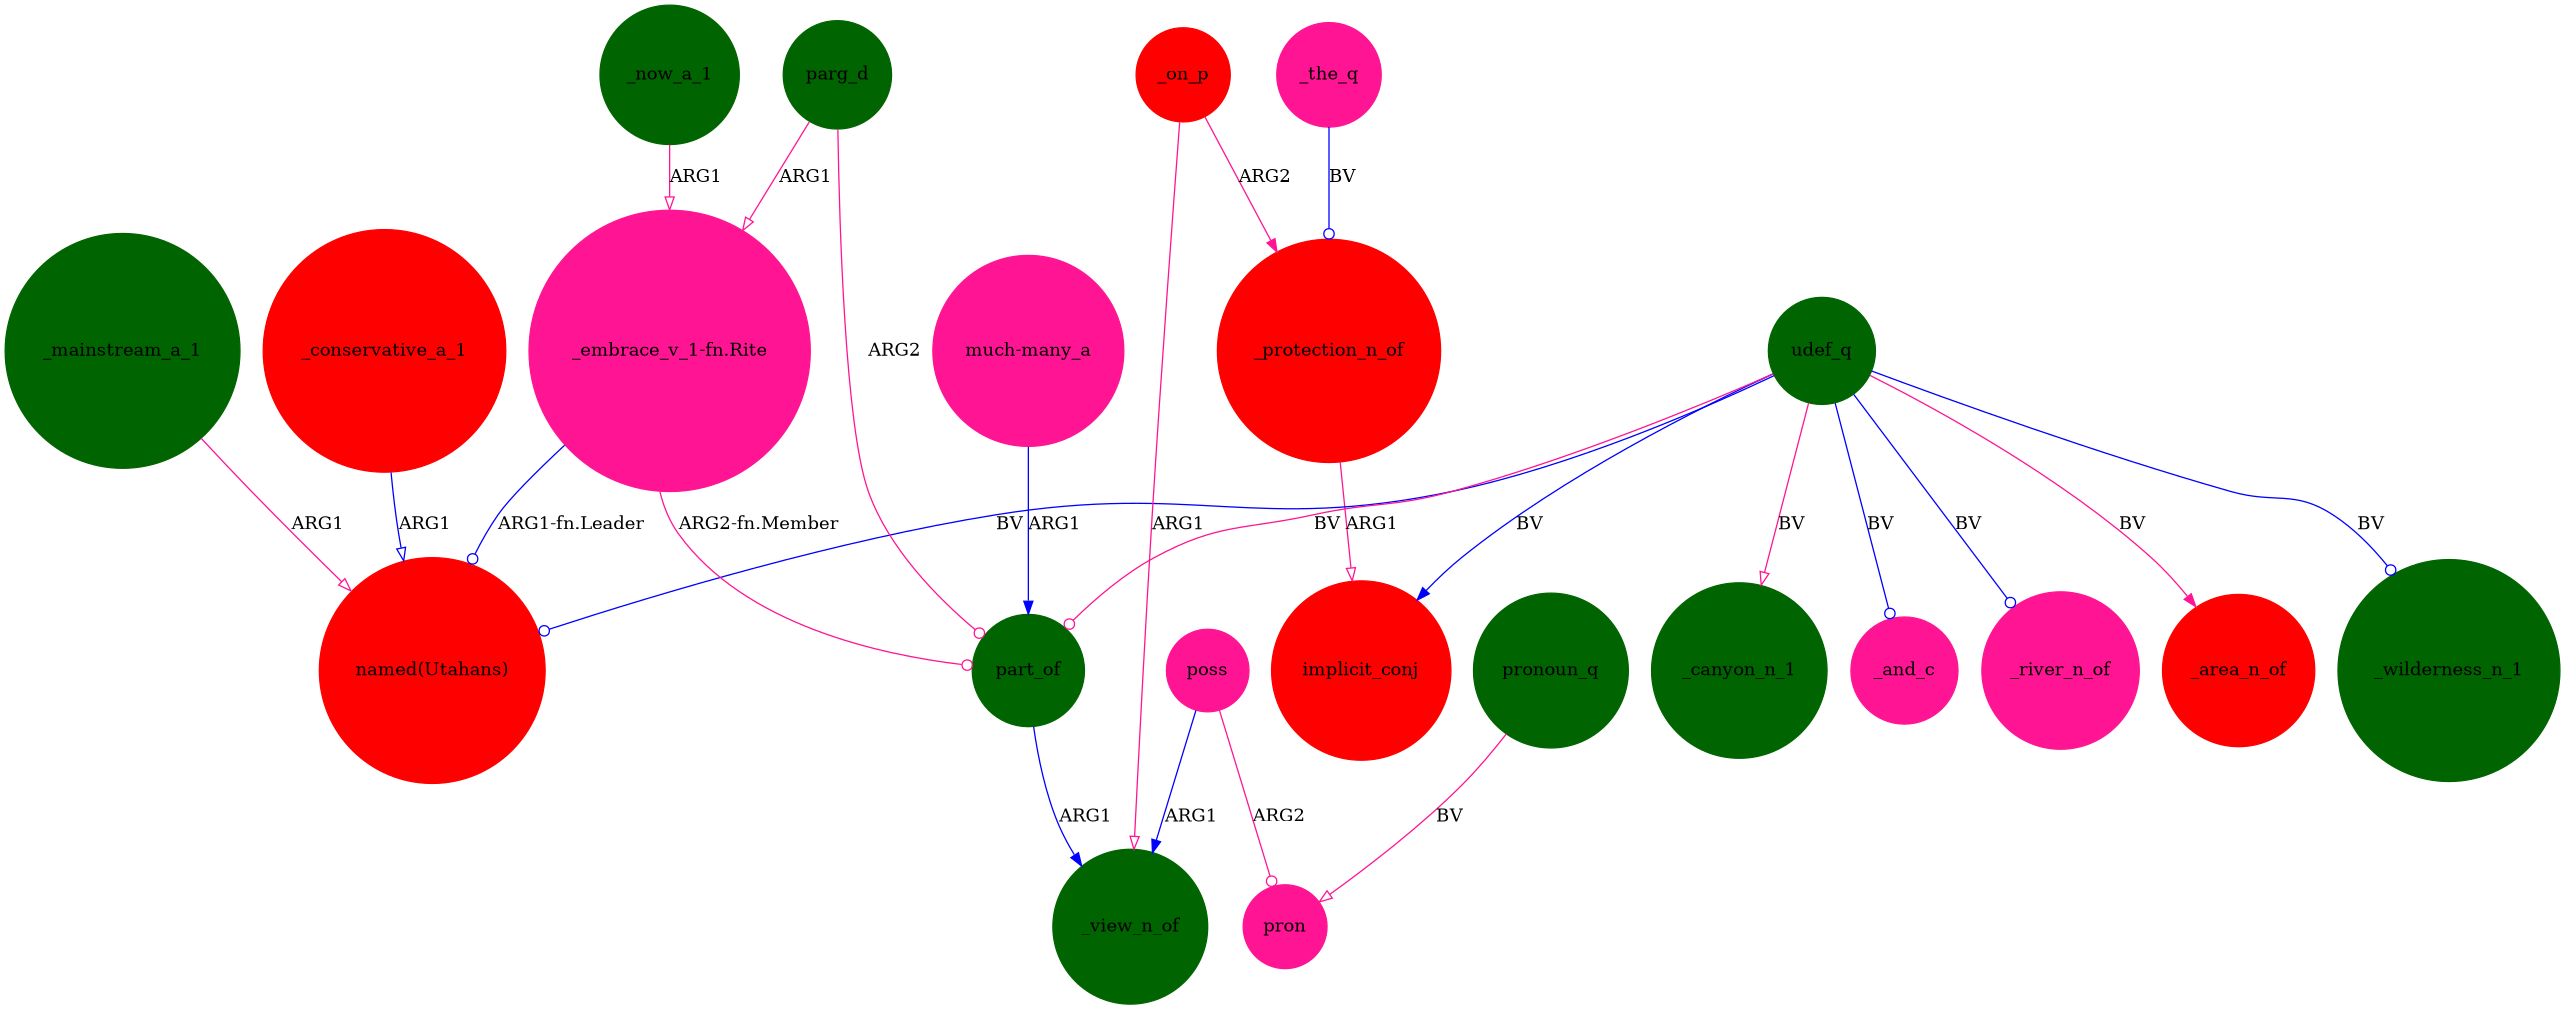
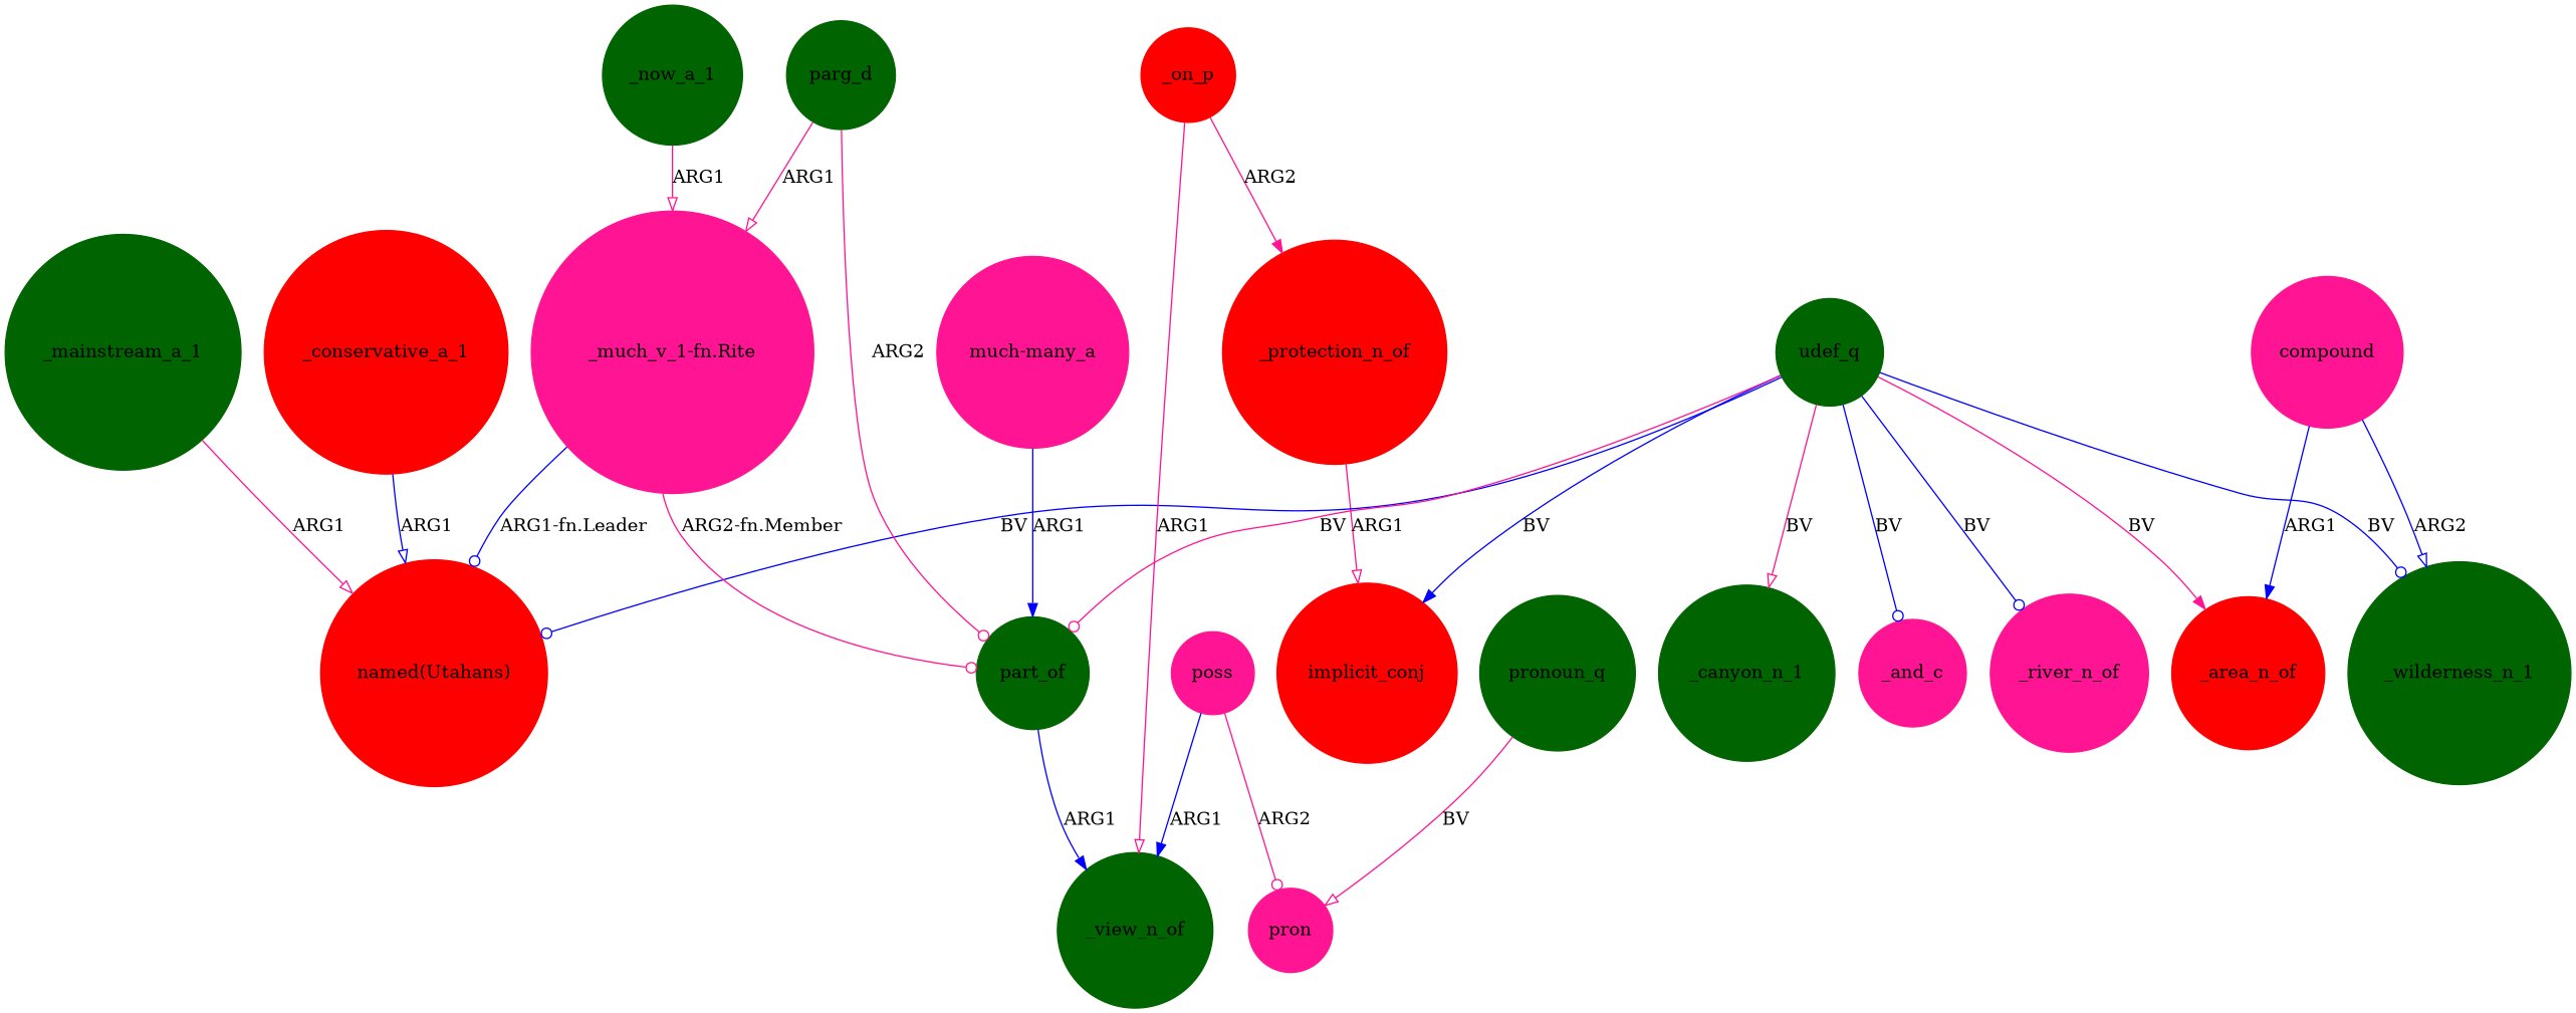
  digraph {
    node [color=darkgreen shape=circle style=filled]
    edge [arrowhead=odot color=blue]
    _conservative_a_1 [color=red]
    "named(Utahans)" [color=red]
    _protection_n_of [color=red]
    implicit_conj [color=red]
    udef_q
    part_of
    _area_n_of [color=red]
    _wilderness_n_1
    _canyon_n_1
    _and_c [color=deeppink]
    _river_n_of [color=deeppink]
    _view_n_of
    _mainstream_a_1
-   "_embrace_v_1-fn.Rite" [color=deeppink]
+   compound [color=deeppink]
+   "_embrace_v_1-fn.Rite" [color=deeppink label="_much_v_1-fn.Rite"]
    parg_d
    pron [color=deeppink]
    pronoun_q
-   _the_q [color=deeppink]
    poss [color=deeppink]
    _on_p [color=red]
    "much-many_a" [color=deeppink]
    _now_a_1
    _conservative_a_1 -> "named(Utahans)" [arrowhead=onormal label=ARG1]
    _protection_n_of -> implicit_conj [arrowhead=onormal color=deeppink label=ARG1]
    udef_q -> "named(Utahans)" [label=BV]
    udef_q -> implicit_conj [arrowhead=normal label=BV]
    udef_q -> part_of [color=deeppink label=BV]
    udef_q -> _area_n_of [arrowhead=normal color=deeppink label=BV]
    udef_q -> _wilderness_n_1 [label=BV]
    udef_q -> _canyon_n_1 [arrowhead=onormal color=deeppink label=BV]
    udef_q -> _and_c [label=BV]
    udef_q -> _river_n_of [label=BV]
    part_of -> _view_n_of [arrowhead=normal label=ARG1]
    _mainstream_a_1 -> "named(Utahans)" [arrowhead=onormal color=deeppink label=ARG1]
+   compound -> _area_n_of [arrowhead=normal label=ARG1]
+   compound -> _wilderness_n_1 [arrowhead=onormal label=ARG2]
    "_embrace_v_1-fn.Rite" -> "named(Utahans)" [label="ARG1-fn.Leader"]
    "_embrace_v_1-fn.Rite" -> part_of [color=deeppink label="ARG2-fn.Member"]
    parg_d -> part_of [color=deeppink label=ARG2]
    parg_d -> "_embrace_v_1-fn.Rite" [arrowhead=onormal color=deeppink label=ARG1]
    pronoun_q -> pron [arrowhead=onormal color=deeppink label=BV]
-   _the_q -> _protection_n_of [label=BV]
    poss -> _view_n_of [arrowhead=normal label=ARG1]
    poss -> pron [color=deeppink label=ARG2]
    _on_p -> _protection_n_of [arrowhead=normal color=deeppink label=ARG2]
    _on_p -> _view_n_of [arrowhead=onormal color=deeppink label=ARG1]
    "much-many_a" -> part_of [arrowhead=normal label=ARG1]
    _now_a_1 -> "_embrace_v_1-fn.Rite" [arrowhead=onormal color=deeppink label=ARG1]
  }
